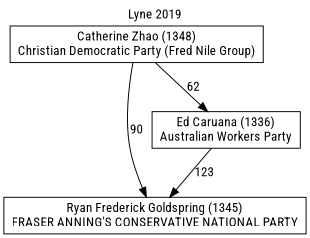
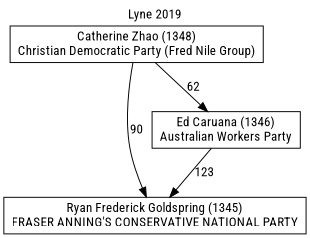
  digraph {
    label="Lyne 2019"
    labelloc=t
    mclimit=10
    fontname="Roboto Condensed"
    node [shape=box fontname="Roboto Condensed"]
    edge [fontname="Roboto Condensed"]
    n1 [label="Ryan Frederick Goldspring (1345)\nFRASER ANNING'S CONSERVATIVE NATIONAL PARTY"]
-   n2 [label="Ed Caruana (1336)\nAustralian Workers Party"]
+   n2 [label="Ed Caruana (1346)\nAustralian Workers Party"]
    n3 [label="Catherine Zhao (1348)\nChristian Democratic Party (Fred Nile Group)"]
    n2 -> n1 [label=123]
    n3 -> n1 [label=90]
    n3 -> n2 [label=62]
  }
